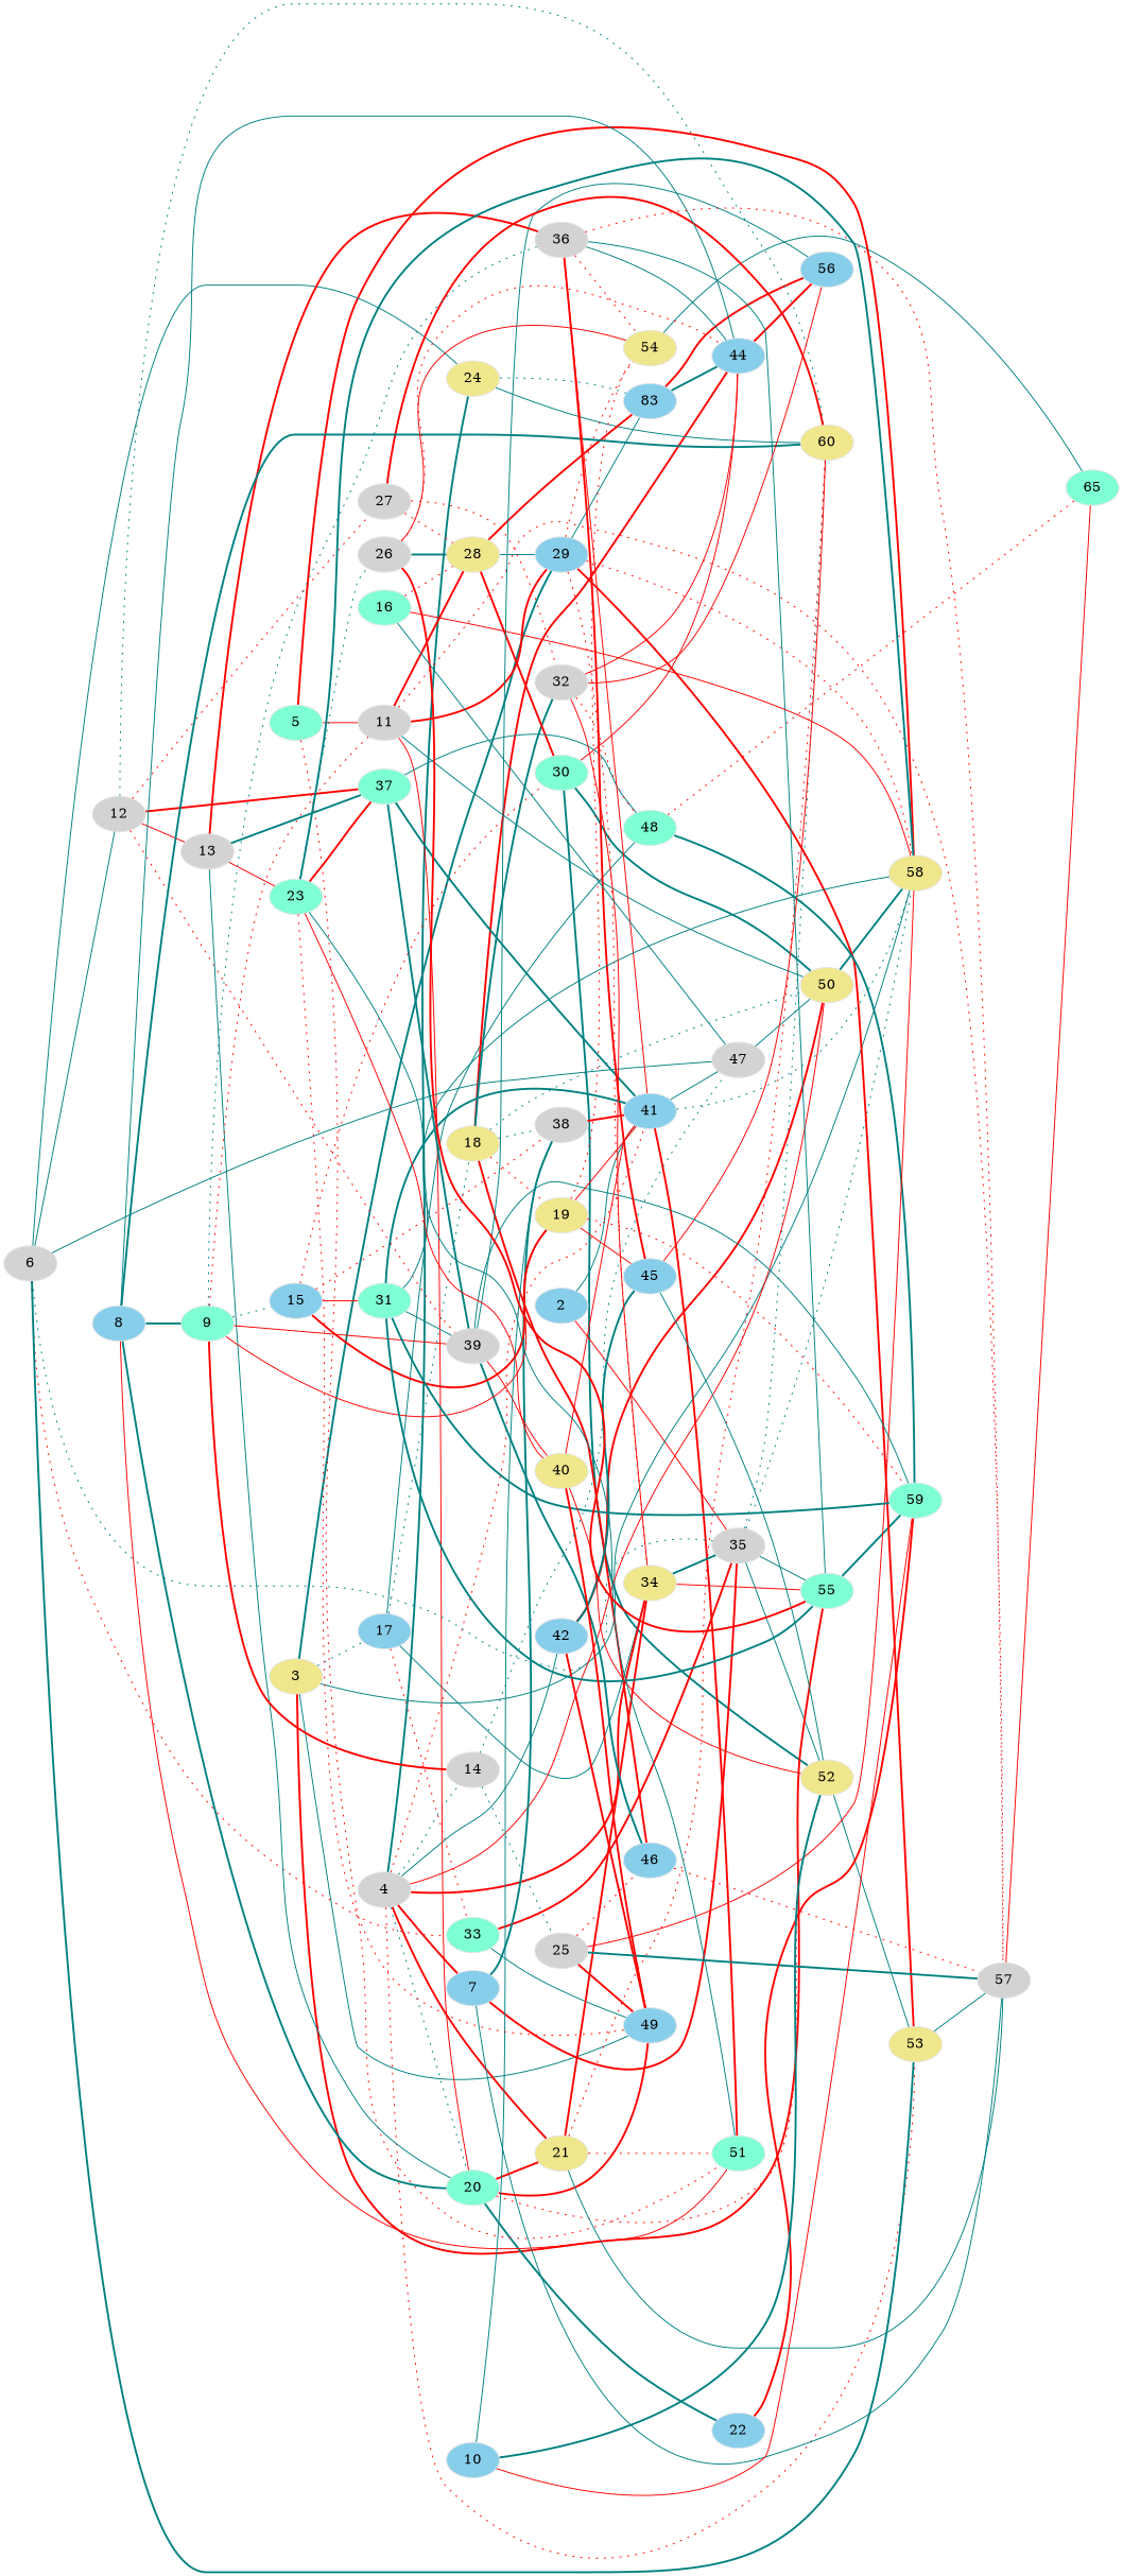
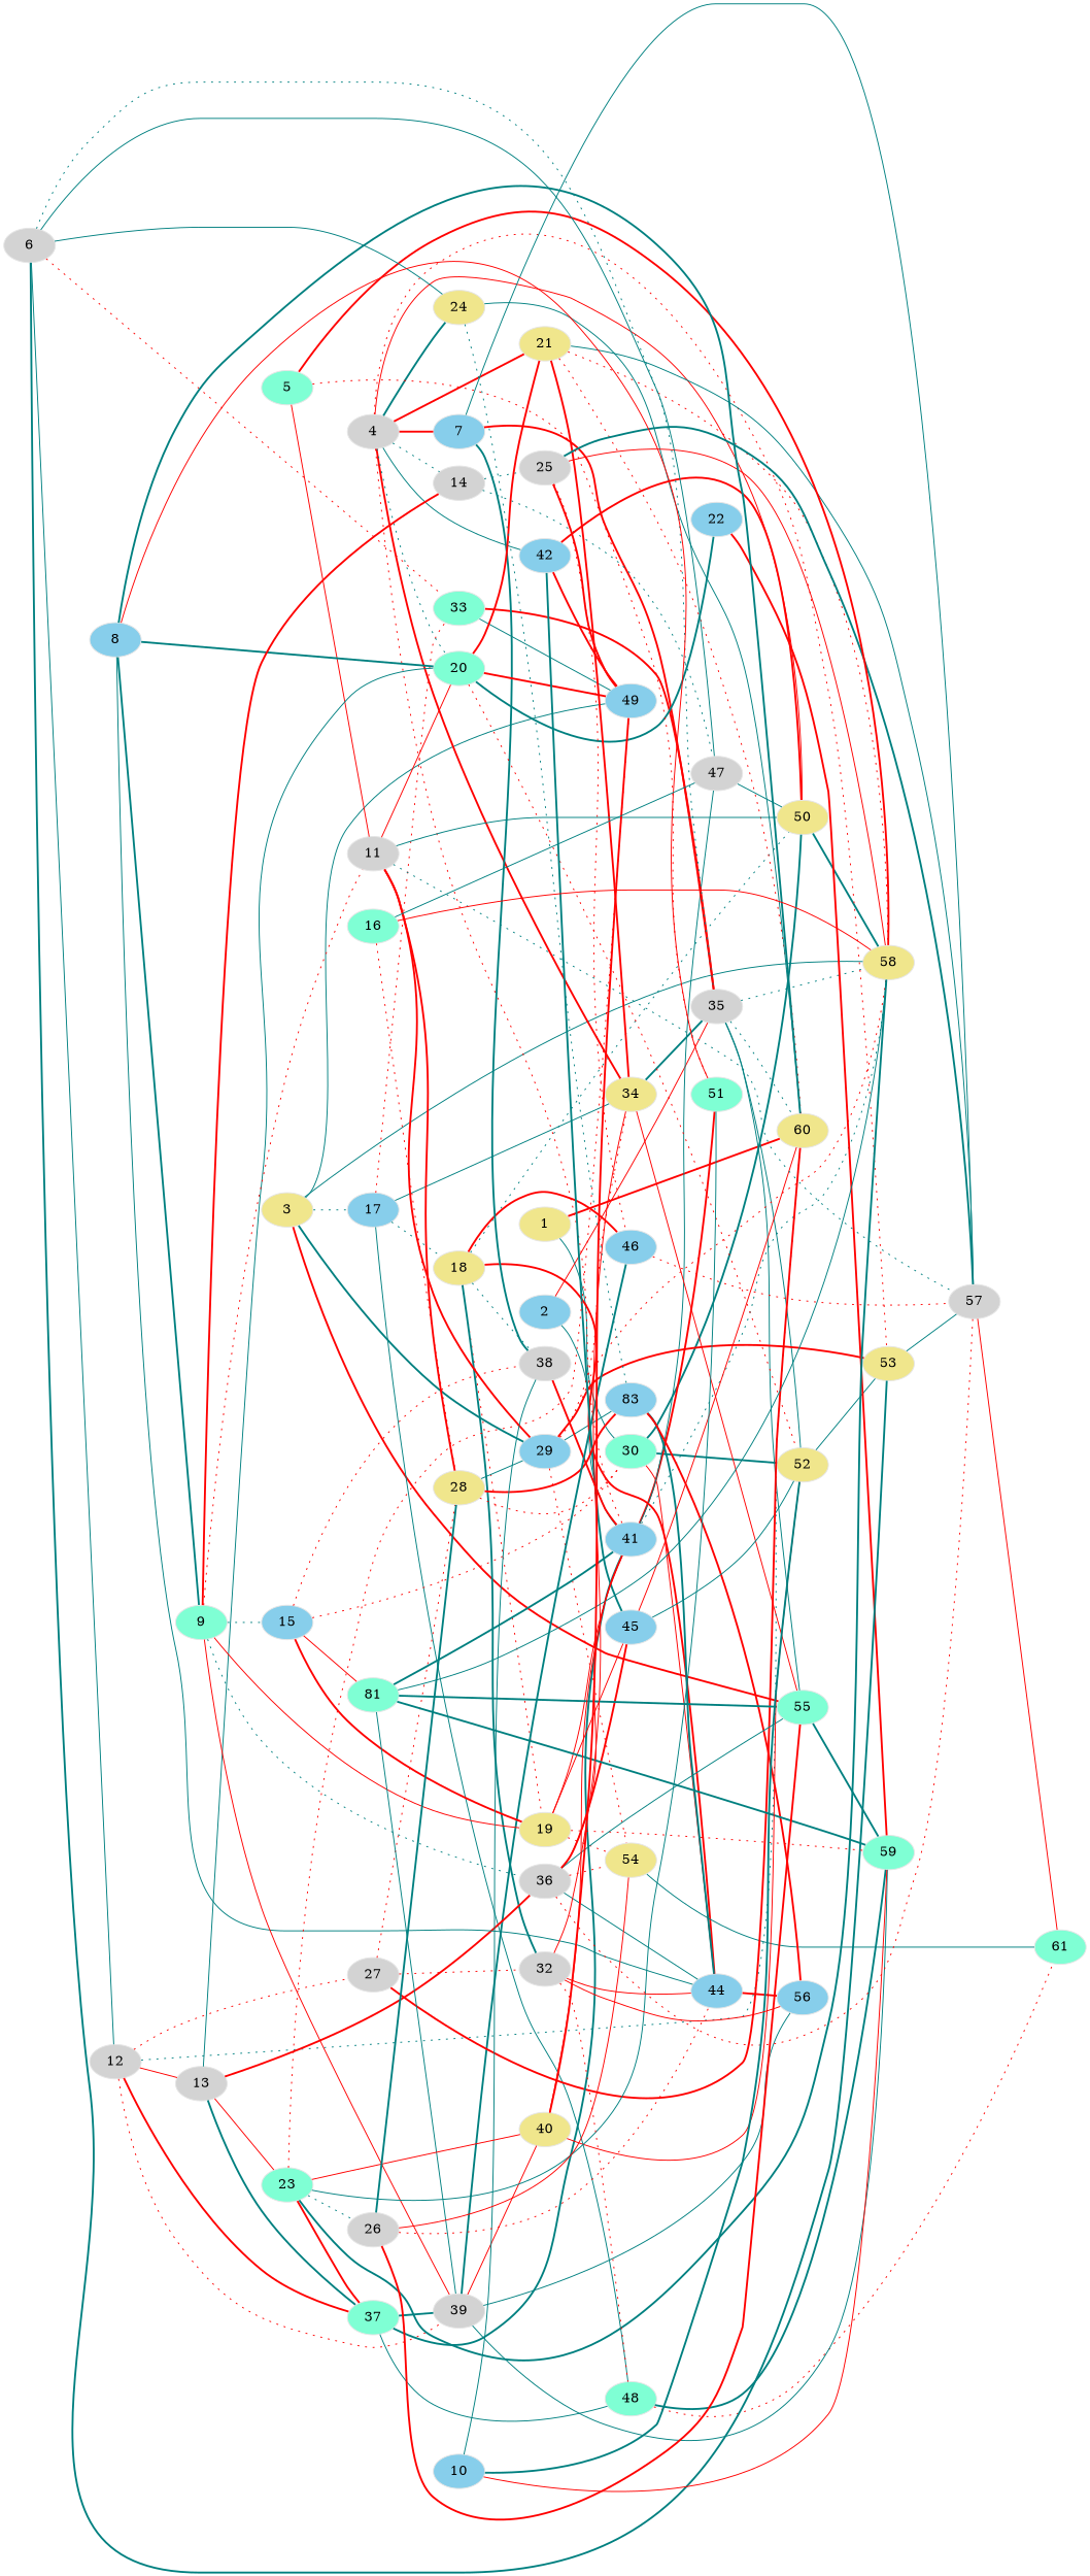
  graph {
    rankdir=LR
    node [color=gray90 fillcolor=skyblue style=filled]
    edge [color=red style=solid weight=1.0]
+   1 [fillcolor=khaki]
    30 [fillcolor=aquamarine]
    60 [fillcolor=khaki]
    50 [fillcolor=khaki]
    44
    52 [fillcolor=khaki]
    35 [fillcolor=lightgrey]
    2
    41
    55 [fillcolor=aquamarine]
    58 [fillcolor=khaki]
    51 [fillcolor=aquamarine]
    47 [fillcolor=lightgrey]
    3 [fillcolor=khaki]
    17
    29
    49
    34 [fillcolor=khaki]
    33 [fillcolor=aquamarine]
    18 [fillcolor=khaki]
    48 [fillcolor=aquamarine]
    53 [fillcolor=khaki]
    54 [fillcolor=khaki]
    n24 [label=83]
    59 [fillcolor=aquamarine]
    4 [fillcolor=lightgrey]
    7
    14 [fillcolor=lightgrey]
    20 [fillcolor=aquamarine]
    21 [fillcolor=khaki]
    24 [fillcolor=khaki]
    42
    38 [fillcolor=lightgrey]
    57 [fillcolor=lightgrey]
    25 [fillcolor=lightgrey]
    22
    45
    5 [fillcolor=aquamarine]
    11 [fillcolor=lightgrey]
    28 [fillcolor=khaki]
    6 [fillcolor=lightgrey]
    12 [fillcolor=lightgrey]
    39 [fillcolor=lightgrey]
    13 [fillcolor=lightgrey]
    27 [fillcolor=lightgrey]
    37 [fillcolor=aquamarine]
-   61 [fillcolor=aquamarine label=65]
+   61 [fillcolor=aquamarine]
    8
    9 [fillcolor=aquamarine]
    15
    19 [fillcolor=khaki]
    36 [fillcolor=lightgrey]
    56
-   31 [fillcolor=aquamarine]
+   31 [fillcolor=aquamarine label=81]
    46
    40 [fillcolor=khaki]
    10
    23 [fillcolor=aquamarine]
    32 [fillcolor=lightgrey]
    26 [fillcolor=lightgrey]
    16 [fillcolor=aquamarine]
+   1 -- 30 [color=teal]
+   1 -- 60 [style=bold]
    30 -- 50 [color=teal style=bold]
    30 -- 44
    30 -- 52 [color=teal style=bold]
    50 -- 58 [color=teal style=bold]
    44 -- 56 [style=bold]
    52 -- 53 [color=teal]
    35 -- 60 [color=teal style=dotted]
    35 -- 52 [color=teal]
    35 -- 55 [color=teal]
    35 -- 58 [color=teal style=dotted]
    2 -- 35
    2 -- 41 [color=teal]
    41 -- 58 [color=teal style=dotted]
    41 -- 51 [style=bold]
    41 -- 47 [color=teal]
    55 -- 59 [color=teal style=bold]
    47 -- 50 [color=teal]
    3 -- 55 [style=bold]
    3 -- 58 [color=teal]
    3 -- 17 [color=teal style=dotted]
    3 -- 29 [color=teal style=bold]
    3 -- 49 [color=teal]
    17 -- 34 [color=teal]
    17 -- 33 [style=dotted]
    17 -- 18 [color=teal style=dotted]
    17 -- 48 [color=teal]
    29 -- 58 [style=dotted]
    29 -- 34 [style=dotted]
    29 -- 53 [style=bold]
    29 -- 54 [style=dotted]
    29 -- n24 [color=teal]
    34 -- 35 [color=teal style=bold]
    34 -- 55
    33 -- 35 [style=bold]
    33 -- 49 [color=teal]
    18 -- 50 [color=teal style=dotted]
    18 -- 44 [style=bold]
    18 -- 38 [color=teal style=dotted]
    18 -- 19 [style=dotted]
    18 -- 46 [style=bold]
    18 -- 32 [color=teal style=bold]
    48 -- 59 [color=teal style=bold]
    48 -- 61 [style=dotted]
    53 -- 57 [color=teal]
    54 -- 61 [color=teal]
    n24 -- 44 [color=teal style=bold]
    n24 -- 56 [style=bold]
    4 -- 50
    4 -- 41 [style=dotted]
    4 -- 34 [style=bold]
    4 -- 53 [style=dotted]
    4 -- 7 [style=bold]
    4 -- 14 [color=teal style=dotted]
    4 -- 20 [color=teal style=dotted]
    4 -- 21 [style=bold]
    4 -- 24 [color=teal style=bold]
    4 -- 42 [color=teal]
    7 -- 35 [style=bold]
    7 -- 38 [color=teal style=bold]
    7 -- 57 [color=teal]
    14 -- 47 [color=teal style=dotted]
    14 -- 25 [color=teal style=dotted]
    20 -- 52 [style=dotted]
    20 -- 49 [style=bold]
    20 -- 21 [style=bold]
    20 -- 22 [color=teal style=bold]
    21 -- 60 [style=dotted]
-   21 -- 51 [style=dotted]
+   21 -- 58 [style=dotted]
    21 -- 34 [style=bold]
    21 -- 57 [color=teal]
    24 -- 60 [color=teal]
    24 -- n24 [color=teal style=dotted]
    42 -- 50 [style=bold]
    42 -- 49 [style=bold]
    42 -- 45 [color=teal style=bold]
    38 -- 41 [style=bold]
    57 -- 61
    25 -- 58
    25 -- 49 [style=bold]
    25 -- 57 [color=teal style=bold]
    25 -- 46 [style=dotted]
    22 -- 59 [style=bold]
    45 -- 60
    45 -- 52 [color=teal]
    5 -- 58 [style=bold]
    5 -- 51 [style=dotted]
    5 -- 11
    11 -- 50 [color=teal]
    11 -- 29 [style=bold]
    11 -- 20
-   11 -- 57 [style=dotted]
+   11 -- 57 [color=teal style=dotted]
    11 -- 28 [style=bold]
-   28 -- 30 [style=bold]
+   28 -- 30 [style=dotted]
    28 -- 29 [color=teal]
    28 -- n24 [style=bold]
    6 -- 35 [color=teal style=dotted]
    6 -- 47 [color=teal]
    6 -- 33 [style=dotted]
    6 -- 53 [color=teal style=bold]
    6 -- 24 [color=teal]
    6 -- 12 [color=teal]
    12 -- 60 [color=teal style=dotted]
    12 -- 39 [style=dotted]
    12 -- 13
    12 -- 27 [style=dotted]
    12 -- 37 [style=bold]
    39 -- 59 [color=teal]
    39 -- 56 [color=teal]
    39 -- 46 [color=teal style=bold]
    39 -- 40
    13 -- 20 [color=teal]
    13 -- 37 [color=teal style=bold]
    13 -- 36 [style=bold]
    13 -- 23
    27 -- 60 [style=bold weight=2.0]
    27 -- 28 [style=dotted]
    27 -- 32 [style=dotted]
    37 -- 41 [color=teal style=bold]
    37 -- 48 [color=teal]
    37 -- 39 [color=teal style=bold]
    8 -- 60 [color=teal style=bold]
    8 -- 44 [color=teal]
    8 -- 51
    8 -- 20 [color=teal style=bold]
    8 -- 9 [color=teal style=bold]
    9 -- 14 [style=bold]
    9 -- 11 [style=dotted]
    9 -- 39
    9 -- 15 [color=teal style=dotted]
    9 -- 19
    9 -- 36 [color=teal style=dotted]
    15 -- 30 [style=dotted]
    15 -- 38 [style=dotted]
    15 -- 19 [style=bold]
    15 -- 31
    19 -- 41
    19 -- 54 [style=dotted]
    19 -- 59 [style=dotted]
    19 -- 45
    36 -- 44 [color=teal]
    36 -- 41
    36 -- 55 [color=teal]
    36 -- 54 [style=dotted]
    36 -- 57 [style=dotted]
    36 -- 45 [style=bold]
    31 -- 41 [color=teal style=bold]
    31 -- 55 [color=teal style=bold]
    31 -- 58 [color=teal]
    31 -- 59 [color=teal style=bold]
    31 -- 39 [color=teal]
    46 -- 57 [style=dotted]
    40 -- 52
    40 -- 41
    40 -- 49 [style=bold]
    10 -- 52 [color=teal style=bold]
    10 -- 59
    10 -- 38 [color=teal]
    23 -- 58 [color=teal style=bold]
    23 -- 51 [color=teal]
    23 -- 49 [style=dotted]
    23 -- 37 [style=bold]
    23 -- 40
    23 -- 26 [color=teal style=dotted]
    32 -- 44
    32 -- 34
    32 -- 48 [style=dotted]
    32 -- 56
    26 -- 44 [style=dotted]
    26 -- 55 [style=bold]
    26 -- 54
    26 -- 28 [color=teal style=bold]
    16 -- 58
    16 -- 47 [color=teal]
    16 -- 28 [style=dotted]
  }
